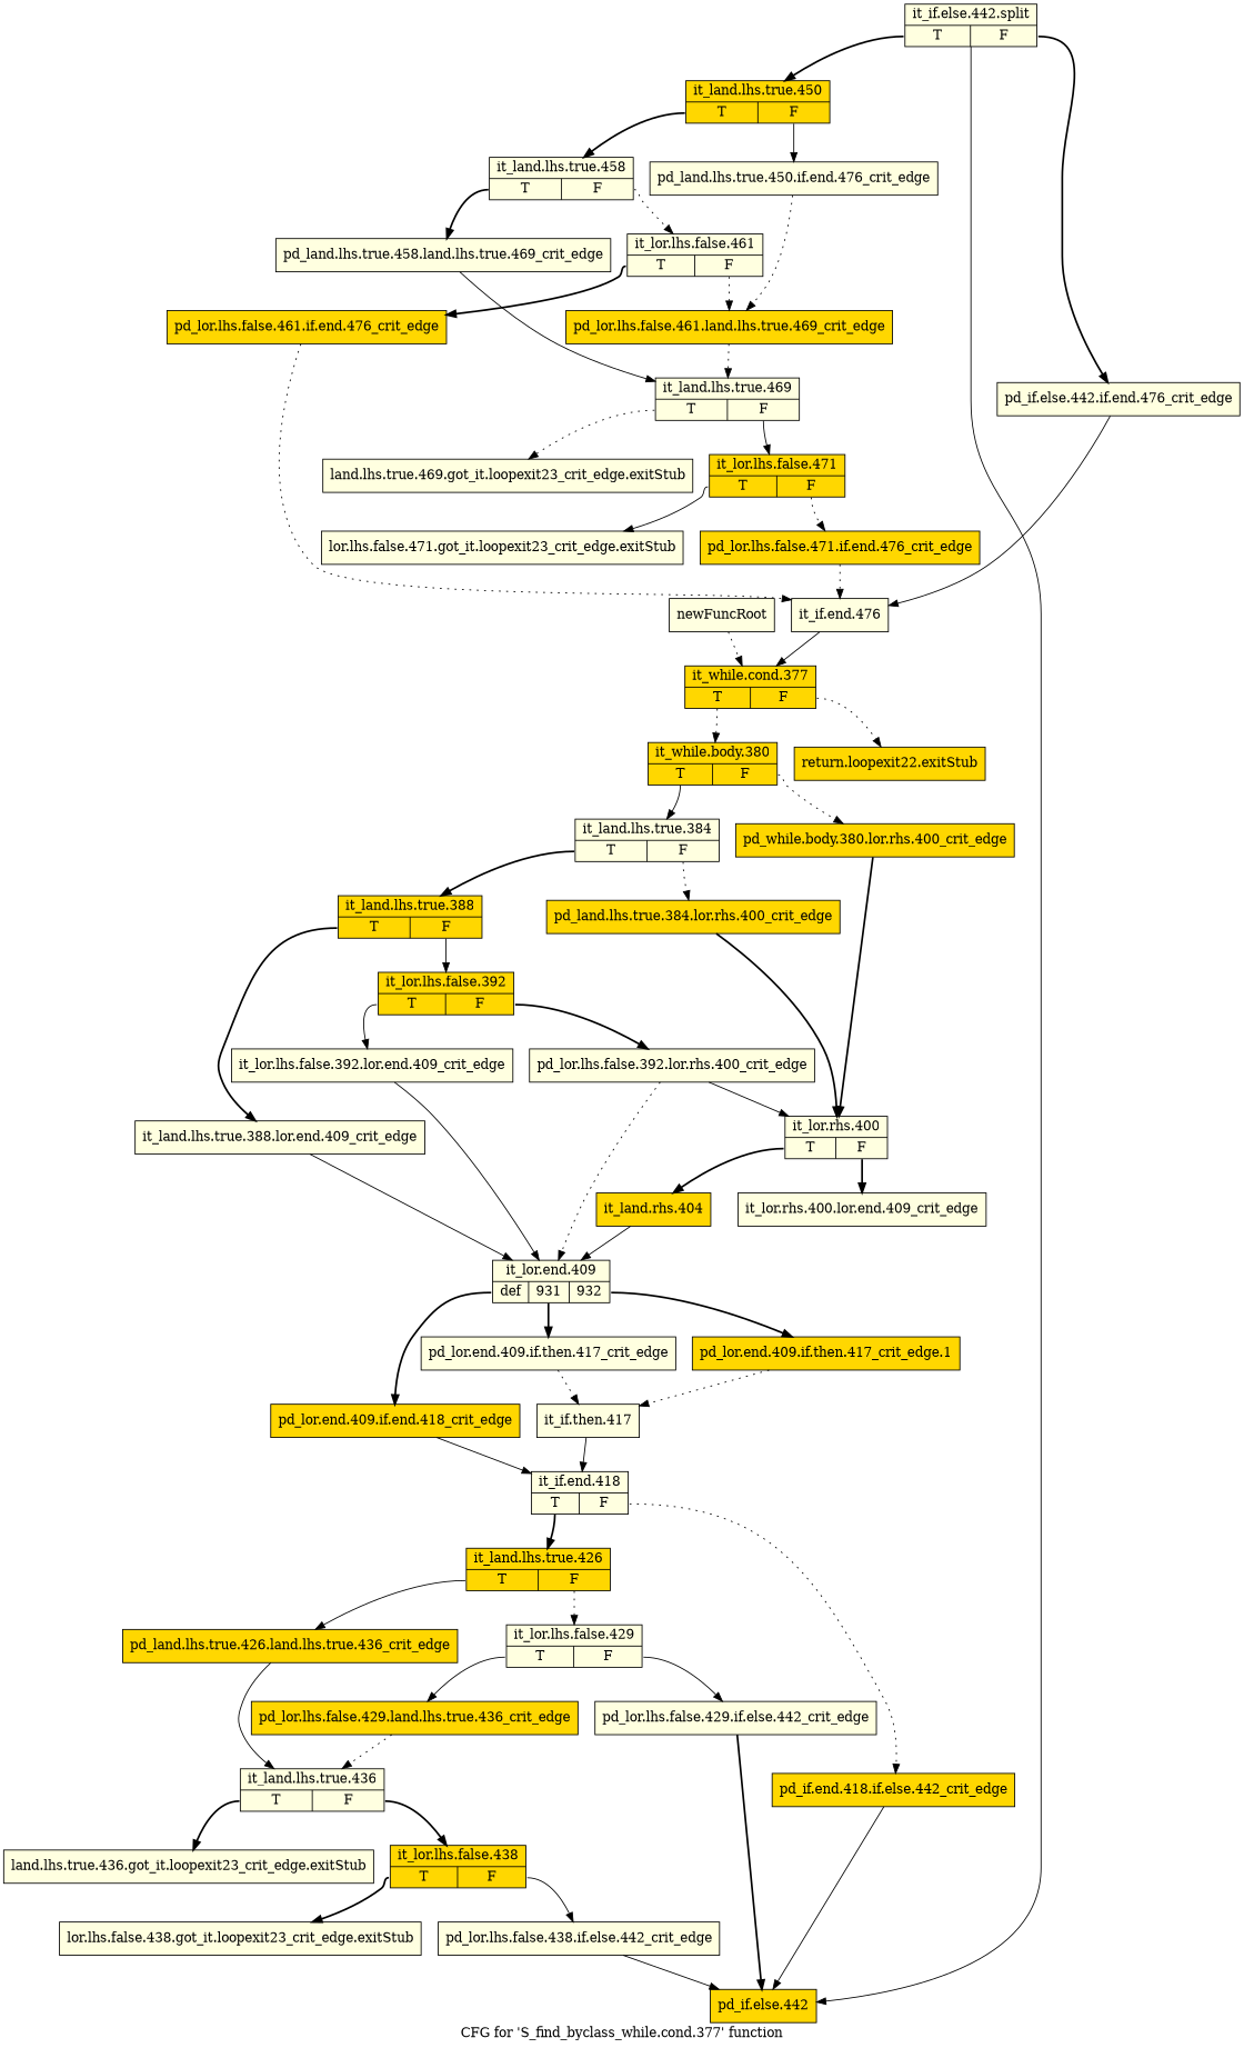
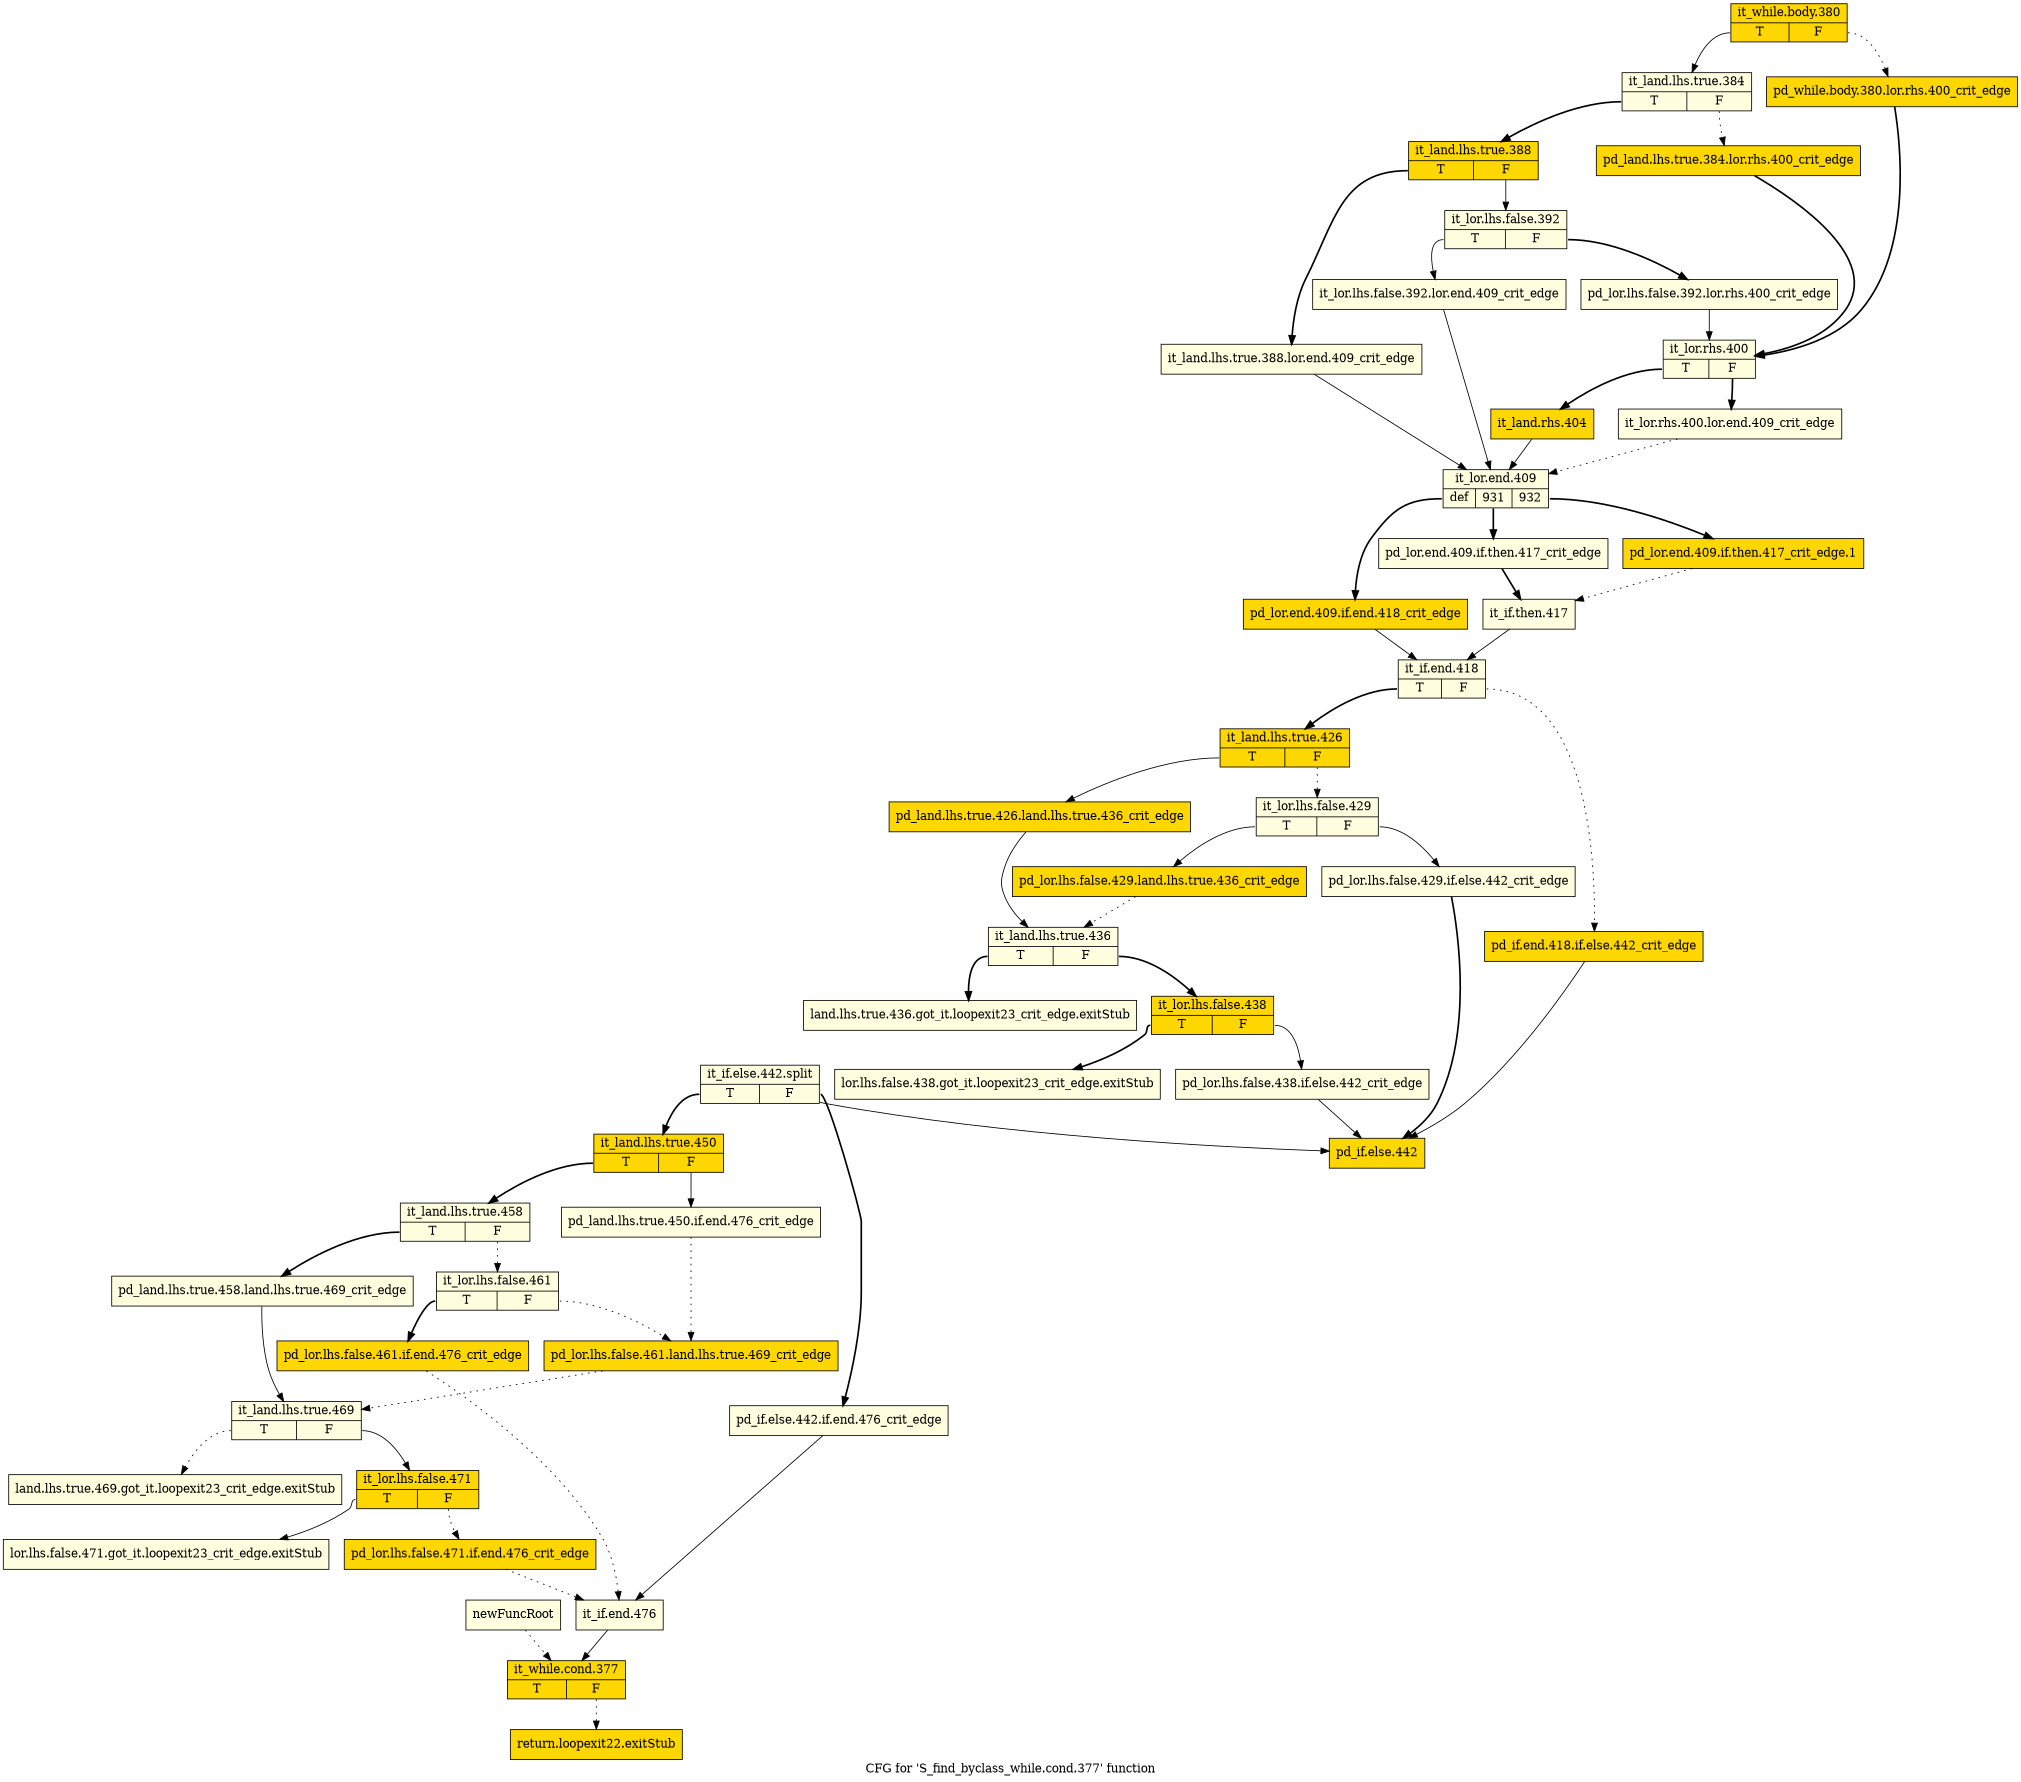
  digraph {
    label="CFG for 'S_find_byclass_while.cond.377' function"
    node [fillcolor=lightyellow shape=record style=filled]
    edge [style=solid]
    n1 [label="{newFuncRoot}"]
    n2 [fillcolor=gold label="{it_while.cond.377|{<s0>T|<s1>F}}"]
    n3 [fillcolor=gold label="{return.loopexit22.exitStub}"]
    n4 [fillcolor=gold label="{it_while.body.380|{<s0>T|<s1>F}}"]
    n5 [label="{it_land.lhs.true.384|{<s0>T|<s1>F}}"]
    n6 [fillcolor=gold label="{pd_while.body.380.lor.rhs.400_crit_edge}"]
    n7 [label="{land.lhs.true.436.got_it.loopexit23_crit_edge.exitStub}"]
    n8 [label="{lor.lhs.false.438.got_it.loopexit23_crit_edge.exitStub}"]
    n9 [label="{land.lhs.true.469.got_it.loopexit23_crit_edge.exitStub}"]
    n10 [label="{lor.lhs.false.471.got_it.loopexit23_crit_edge.exitStub}"]
    n11 [fillcolor=gold label="{it_land.lhs.true.388|{<s0>T|<s1>F}}"]
    n12 [fillcolor=gold label="{pd_land.lhs.true.384.lor.rhs.400_crit_edge}"]
    n13 [label="{it_lor.rhs.400|{<s0>T|<s1>F}}"]
    n14 [label="{it_land.lhs.true.388.lor.end.409_crit_edge}"]
-   n15 [fillcolor=gold label="{it_lor.lhs.false.392|{<s0>T|<s1>F}}"]
+   n15 [label="{it_lor.lhs.false.392|{<s0>T|<s1>F}}"]
    n16 [fillcolor=gold label="{it_land.rhs.404}"]
    n17 [label="{it_lor.rhs.400.lor.end.409_crit_edge}"]
    n18 [label="{it_lor.end.409|{<s0>def|<s1>931|<s2>932}}"]
    n19 [label="{it_lor.lhs.false.392.lor.end.409_crit_edge}"]
    n20 [label="{pd_lor.lhs.false.392.lor.rhs.400_crit_edge}"]
    n21 [fillcolor=gold label="{pd_lor.end.409.if.end.418_crit_edge}"]
    n22 [label="{pd_lor.end.409.if.then.417_crit_edge}"]
    n23 [fillcolor=gold label="{pd_lor.end.409.if.then.417_crit_edge.1}"]
    n24 [label="{it_if.end.418|{<s0>T|<s1>F}}"]
    n25 [label="{it_if.then.417}"]
    n26 [fillcolor=gold label="{it_land.lhs.true.426|{<s0>T|<s1>F}}"]
    n27 [fillcolor=gold label="{pd_if.end.418.if.else.442_crit_edge}"]
    n28 [fillcolor=gold label="{pd_land.lhs.true.426.land.lhs.true.436_crit_edge}"]
    n29 [label="{it_lor.lhs.false.429|{<s0>T|<s1>F}}"]
    n30 [fillcolor=gold label="{pd_if.else.442}"]
    n31 [label="{it_land.lhs.true.436|{<s0>T|<s1>F}}"]
    n32 [fillcolor=gold label="{pd_lor.lhs.false.429.land.lhs.true.436_crit_edge}"]
    n33 [label="{pd_lor.lhs.false.429.if.else.442_crit_edge}"]
    n34 [label="{it_if.else.442.split|{<s0>T|<s1>F}}"]
    n35 [fillcolor=gold label="{it_land.lhs.true.450|{<s0>T|<s1>F}}"]
    n36 [label="{pd_if.else.442.if.end.476_crit_edge}"]
    n37 [fillcolor=gold label="{it_lor.lhs.false.438|{<s0>T|<s1>F}}"]
    n38 [label="{pd_lor.lhs.false.438.if.else.442_crit_edge}"]
    n39 [label="{it_land.lhs.true.458|{<s0>T|<s1>F}}"]
    n40 [label="{pd_land.lhs.true.450.if.end.476_crit_edge}"]
    n41 [label="{it_if.end.476}"]
    n42 [label="{pd_land.lhs.true.458.land.lhs.true.469_crit_edge}"]
    n43 [label="{it_lor.lhs.false.461|{<s0>T|<s1>F}}"]
    n44 [fillcolor=gold label="{pd_lor.lhs.false.461.land.lhs.true.469_crit_edge}"]
    n45 [label="{it_land.lhs.true.469|{<s0>T|<s1>F}}"]
    n46 [fillcolor=gold label="{pd_lor.lhs.false.461.if.end.476_crit_edge}"]
    n47 [fillcolor=gold label="{it_lor.lhs.false.471|{<s0>T|<s1>F}}"]
    n48 [fillcolor=gold label="{pd_lor.lhs.false.471.if.end.476_crit_edge}"]
    n1 -> n2 [style=dotted]
    n2 -> n3 [style=dotted tailport=s1]
-   n2 -> n4 [style=dotted tailport=s0]
    n4 -> n5 [tailport=s0]
    n4 -> n6 [style=dotted tailport=s1]
    n5 -> n11 [style=bold tailport=s0]
    n5 -> n12 [style=dotted tailport=s1]
    n6 -> n13 [style=bold]
    n11 -> n14 [style=bold tailport=s0]
    n11 -> n15 [tailport=s1]
    n12 -> n13 [style=bold]
    n13 -> n16 [style=bold tailport=s0]
    n13 -> n17 [style=bold tailport=s1]
    n14 -> n18
    n15 -> n19 [tailport=s0]
    n15 -> n20 [style=bold tailport=s1]
    n16 -> n18
-   n20 -> n18 [style=dotted]
+   n17 -> n18 [style=dotted]
    n18 -> n21 [style=bold tailport=s0]
    n18 -> n22 [style=bold tailport=s1]
    n18 -> n23 [style=bold tailport=s2]
    n19 -> n18
    n20 -> n13
    n21 -> n24
-   n22 -> n25 [style=dotted]
+   n22 -> n25 [style=bold]
    n23 -> n25 [style=dotted]
    n24 -> n26 [style=bold tailport=s0]
    n24 -> n27 [style=dotted tailport=s1]
    n25 -> n24
    n26 -> n28 [tailport=s0]
    n26 -> n29 [style=dotted tailport=s1]
    n27 -> n30
    n28 -> n31
    n29 -> n32 [tailport=s0]
    n29 -> n33 [tailport=s1]
    n31 -> n7 [style=bold tailport=s0]
    n31 -> n37 [style=bold tailport=s1]
    n32 -> n31 [style=dotted]
    n33 -> n30 [style=bold]
    n34 -> n30
    n34 -> n35 [style=bold tailport=s0]
    n34 -> n36 [style=bold tailport=s1]
    n35 -> n39 [style=bold tailport=s0]
    n35 -> n40 [tailport=s1]
    n36 -> n41
    n37 -> n8 [style=bold tailport=s0]
    n37 -> n38 [tailport=s1]
    n38 -> n30
    n39 -> n42 [style=bold tailport=s0]
    n39 -> n43 [style=dotted tailport=s1]
    n40 -> n44 [style=dotted]
    n41 -> n2
    n42 -> n45
    n43 -> n44 [style=dotted tailport=s1]
    n43 -> n46 [style=bold tailport=s0]
    n44 -> n45 [style=dotted]
    n45 -> n9 [style=dotted tailport=s0]
    n45 -> n47 [tailport=s1]
    n46 -> n41 [style=dotted]
    n47 -> n10 [tailport=s0]
    n47 -> n48 [style=dotted tailport=s1]
    n48 -> n41 [style=dotted]
  }
